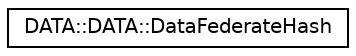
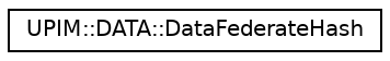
  digraph {
    rankdir=TB
-   n1 [color=black fillcolor=white fontname=Helvetica fontsize=10 height=0.2 label="DATA::DATA::DataFederateHash" shape=record style=filled width=0.4]
+   n1 [color=black fillcolor=white fontname=Helvetica fontsize=10 height=0.2 label="UPIM::DATA::DataFederateHash" shape=record style=filled width=0.4]
  }
